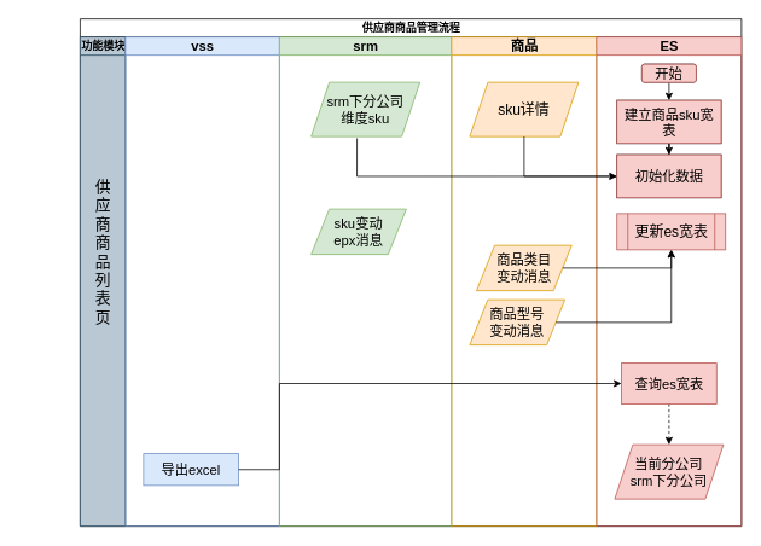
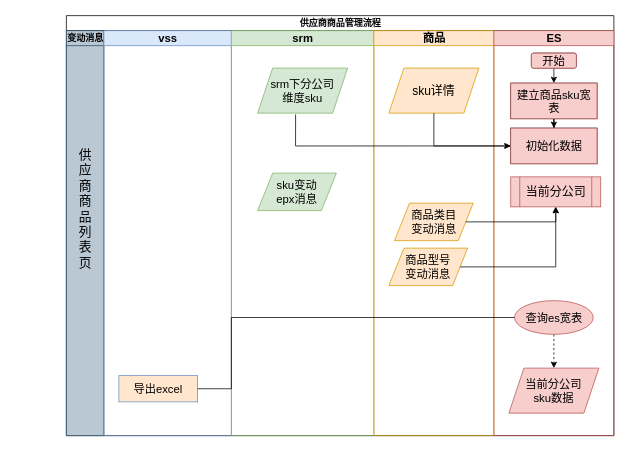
  <mxCell id="0" />
  <mxCell id="1" parent="0" />
  <mxCell id="2" value="供应商商品管理流程" style="swimlane;childLayout=stackLayout;resizeParent=1;resizeParentMax=0;startSize=20;html=1;" parent="1" vertex="1"><mxGeometry x="88" y="20" width="730" height="560" as="geometry" /></mxCell>
- <mxCell id="3" value="&lt;font style=&quot;font-size: 12px;&quot;&gt;功能模块&lt;/font&gt;" style="swimlane;startSize=20;html=1;fillColor=#bac8d3;strokeColor=#23445d;labelBackgroundColor=none;fillStyle=auto;swimlaneFillColor=#BAC8D3;" parent="2" vertex="1"><mxGeometry y="20" width="50" height="540" as="geometry" /></mxCell>
+ <mxCell id="3" value="&lt;font style=&quot;font-size: 12px;&quot;&gt;变动消息&lt;/font&gt;" style="swimlane;startSize=20;html=1;fillColor=#bac8d3;strokeColor=#23445d;labelBackgroundColor=none;fillStyle=auto;swimlaneFillColor=#BAC8D3;" parent="2" vertex="1"><mxGeometry y="20" width="50" height="540" as="geometry" /></mxCell>
  <mxCell id="4" value="&lt;font style=&quot;font-size: 17px;&quot;&gt;供应商商品列表页&lt;/font&gt;" style="text;html=1;align=center;verticalAlign=middle;whiteSpace=wrap;rounded=0;textDirection=ltr;horizontal=0;rotation=90;" parent="3" vertex="1"><mxGeometry x="-67.5" y="225" width="185" height="25" as="geometry" /></mxCell>
  <mxCell id="5" value="&lt;font style=&quot;font-size: 15px;&quot;&gt;vss&lt;/font&gt;" style="swimlane;startSize=20;html=1;fillColor=#dae8fc;strokeColor=#6c8ebf;" parent="2" vertex="1"><mxGeometry x="50" y="20" width="170" height="540" as="geometry" /></mxCell>
- <mxCell id="6" value="&lt;font style=&quot;font-size: 15px;&quot;&gt;导出excel&lt;/font&gt;" style="rounded=0;whiteSpace=wrap;html=1;fillColor=#dae8fc;strokeColor=#6c8ebf;" parent="5" vertex="1"><mxGeometry x="20" y="460" width="105" height="35" as="geometry" /></mxCell>
+ <mxCell id="6" value="&lt;font style=&quot;font-size: 15px;&quot;&gt;导出excel&lt;/font&gt;" style="rounded=0;whiteSpace=wrap;html=1;fillColor=#ffe6cc;strokeColor=#6c8ebf;" parent="5" vertex="1"><mxGeometry x="20" y="460" width="105" height="35" as="geometry" /></mxCell>
  <mxCell id="7" value="&lt;font style=&quot;font-size: 15px;&quot;&gt;srm&lt;/font&gt;" style="swimlane;startSize=20;html=1;fillColor=#d5e8d4;strokeColor=#82b366;" parent="2" vertex="1"><mxGeometry x="220" y="20" width="190" height="540" as="geometry" /></mxCell>
  <mxCell id="8" value="&lt;font style=&quot;font-size: 15px;&quot;&gt;srm下分公司&lt;br&gt;维度sku&lt;/font&gt;" style="shape=parallelogram;perimeter=parallelogramPerimeter;whiteSpace=wrap;html=1;fixedSize=1;fillColor=#d5e8d4;strokeColor=#82b366;" parent="7" vertex="1"><mxGeometry x="35.0" y="50" width="120" height="60" as="geometry" /></mxCell>
  <mxCell id="9" value="&lt;font style=&quot;font-size: 15px;&quot;&gt;sku变动&lt;br&gt;epx消息&lt;/font&gt;" style="shape=parallelogram;perimeter=parallelogramPerimeter;whiteSpace=wrap;html=1;fixedSize=1;fillColor=#d5e8d4;strokeColor=#82b366;" parent="7" vertex="1"><mxGeometry x="35" y="190" width="105" height="50" as="geometry" /></mxCell>
  <mxCell id="10" value="&lt;font style=&quot;font-size: 15px;&quot;&gt;商品&lt;/font&gt;" style="swimlane;startSize=20;html=1;fillColor=#ffe6cc;strokeColor=#d79b00;" parent="2" vertex="1"><mxGeometry x="410" y="20" width="160" height="540" as="geometry" /></mxCell>
  <mxCell id="11" value="&lt;font style=&quot;font-size: 16px;&quot;&gt;sku详情&lt;/font&gt;" style="shape=parallelogram;perimeter=parallelogramPerimeter;whiteSpace=wrap;html=1;fixedSize=1;fillColor=#ffe6cc;strokeColor=#d79b00;" parent="10" vertex="1"><mxGeometry x="20.0" y="50" width="120" height="60" as="geometry" /></mxCell>
  <mxCell id="12" value="&lt;font style=&quot;font-size: 15px;&quot;&gt;商品类目&lt;br&gt;变动消息&lt;/font&gt;" style="shape=parallelogram;perimeter=parallelogramPerimeter;whiteSpace=wrap;html=1;fixedSize=1;fillColor=#ffe6cc;strokeColor=#d79b00;" parent="10" vertex="1"><mxGeometry x="27.5" y="230" width="105" height="50" as="geometry" /></mxCell>
  <mxCell id="13" value="&lt;span style=&quot;font-size: 15px;&quot;&gt;商品型号&lt;br&gt;变动消息&lt;/span&gt;" style="shape=parallelogram;perimeter=parallelogramPerimeter;whiteSpace=wrap;html=1;fixedSize=1;fillColor=#ffe6cc;strokeColor=#d79b00;" parent="10" vertex="1"><mxGeometry x="20" y="290" width="105" height="50" as="geometry" /></mxCell>
  <mxCell id="14" value="&lt;font style=&quot;font-size: 15px;&quot;&gt;ES&lt;/font&gt;" style="swimlane;startSize=20;html=1;fillColor=#f8cecc;strokeColor=#b85450;" parent="2" vertex="1"><mxGeometry x="570" y="20" width="160" height="540" as="geometry" /></mxCell>
  <mxCell id="15" style="edgeStyle=orthogonalEdgeStyle;rounded=0;orthogonalLoop=1;jettySize=auto;html=1;entryX=0.5;entryY=0;entryDx=0;entryDy=0;" parent="14" source="16" target="17" edge="1"><mxGeometry relative="1" as="geometry" /></mxCell>
  <mxCell id="16" value="&lt;span style=&quot;font-size: 15px;&quot;&gt;建立商品sku宽表&lt;/span&gt;" style="rounded=0;whiteSpace=wrap;html=1;" parent="14" vertex="1"><mxGeometry x="22.5" y="70" width="115" height="47.5" as="geometry" /></mxCell>
  <mxCell id="17" value="&lt;span style=&quot;font-size: 15px;&quot;&gt;初始化数据&lt;/span&gt;" style="rounded=0;whiteSpace=wrap;html=1;" parent="14" vertex="1"><mxGeometry x="22.5" y="130" width="115" height="47.5" as="geometry" /></mxCell>
  <mxCell id="18" style="edgeStyle=orthogonalEdgeStyle;rounded=0;orthogonalLoop=1;jettySize=auto;html=1;exitX=0.5;exitY=1;exitDx=0;exitDy=0;entryX=0.5;entryY=0;entryDx=0;entryDy=0;" parent="14" source="19" target="16" edge="1"><mxGeometry relative="1" as="geometry" /></mxCell>
  <mxCell id="19" value="&lt;font style=&quot;font-size: 15px;&quot;&gt;开始&lt;/font&gt;" style="rounded=1;whiteSpace=wrap;html=1;" parent="14" vertex="1"><mxGeometry x="50" y="30" width="60" height="20" as="geometry" /></mxCell>
  <mxCell id="20" value="" style="edgeStyle=orthogonalEdgeStyle;rounded=0;orthogonalLoop=1;jettySize=auto;html=1;dashed=1;" parent="14" source="21" target="23" edge="1"><mxGeometry relative="1" as="geometry" /></mxCell>
- <mxCell id="21" value="&lt;font style=&quot;font-size: 15px;&quot;&gt;查询es宽表&lt;/font&gt;" style="rounded=0;whiteSpace=wrap;html=1;fillColor=#f8cecc;strokeColor=#b85450;" parent="14" vertex="1"><mxGeometry x="27.5" y="360" width="105" height="45" as="geometry" /></mxCell>
- <mxCell id="22" value="&lt;font style=&quot;font-size: 16px;&quot;&gt;更新es宽表&lt;/font&gt;" style="shape=process;whiteSpace=wrap;html=1;backgroundOutline=1;fillColor=#f8cecc;strokeColor=#b85450;" parent="14" vertex="1"><mxGeometry x="22.5" y="195" width="120" height="40" as="geometry" /></mxCell>
- <mxCell id="23" value="&lt;font style=&quot;font-size: 15px;&quot;&gt;当前分公司&lt;br&gt;srm下分公司&lt;/font&gt;" style="shape=parallelogram;perimeter=parallelogramPerimeter;whiteSpace=wrap;html=1;fixedSize=1;rounded=0;fillColor=#f8cecc;strokeColor=#b85450;" parent="14" vertex="1"><mxGeometry x="20" y="450" width="120" height="60" as="geometry" /></mxCell>
+ <mxCell id="21" value="&lt;font style=&quot;font-size: 15px;&quot;&gt;查询es宽表&lt;/font&gt;" style="ellipse;whiteSpace=wrap;html=1;fillColor=#f8cecc;strokeColor=#b85450;" parent="14" vertex="1"><mxGeometry x="27.5" y="360" width="105" height="45" as="geometry" /></mxCell>
+ <mxCell id="22" value="&lt;font style=&quot;font-size: 16px;&quot;&gt;当前分公司&lt;/font&gt;" style="shape=process;whiteSpace=wrap;html=1;backgroundOutline=1;fillColor=#f8cecc;strokeColor=#b85450;" parent="14" vertex="1"><mxGeometry x="22.5" y="195" width="120" height="40" as="geometry" /></mxCell>
+ <mxCell id="23" value="&lt;font style=&quot;font-size: 15px;&quot;&gt;当前分公司&lt;br&gt;sku数据&lt;/font&gt;" style="shape=parallelogram;perimeter=parallelogramPerimeter;whiteSpace=wrap;html=1;fixedSize=1;rounded=0;fillColor=#f8cecc;strokeColor=#b85450;" parent="14" vertex="1"><mxGeometry x="20" y="450" width="120" height="60" as="geometry" /></mxCell>
  <mxCell id="24" value="&lt;font style=&quot;font-size: 15px;&quot;&gt;开始&lt;/font&gt;" style="rounded=1;whiteSpace=wrap;html=1;fillColor=#f8cecc;strokeColor=#b85450;" parent="14" vertex="1"><mxGeometry x="50" y="30" width="60" height="20" as="geometry" /></mxCell>
  <mxCell id="25" value="&lt;span style=&quot;font-size: 15px;&quot;&gt;建立商品sku宽表&lt;/span&gt;" style="rounded=0;whiteSpace=wrap;html=1;fillColor=#f8cecc;strokeColor=#b85450;" parent="14" vertex="1"><mxGeometry x="22.5" y="70" width="115" height="47.5" as="geometry" /></mxCell>
  <mxCell id="26" value="&lt;span style=&quot;font-size: 15px;&quot;&gt;初始化数据&lt;/span&gt;" style="rounded=0;whiteSpace=wrap;html=1;fillColor=#f8cecc;strokeColor=#b85450;" parent="14" vertex="1"><mxGeometry x="22.5" y="130" width="115" height="47.5" as="geometry" /></mxCell>
  <mxCell id="27" style="edgeStyle=orthogonalEdgeStyle;rounded=0;orthogonalLoop=1;jettySize=auto;html=1;exitX=0;exitY=0.5;exitDx=0;exitDy=0;entryX=0.5;entryY=1;entryDx=0;entryDy=0;startArrow=classicThin;startFill=1;endArrow=none;endFill=0;" parent="2" source="17" target="11" edge="1"><mxGeometry relative="1" as="geometry"><mxPoint x="520.043" y="120.0" as="targetPoint" /></mxGeometry></mxCell>
  <mxCell id="28" style="edgeStyle=orthogonalEdgeStyle;rounded=0;orthogonalLoop=1;jettySize=auto;html=1;exitX=0;exitY=0.5;exitDx=0;exitDy=0;entryX=0.422;entryY=1.03;entryDx=0;entryDy=0;entryPerimeter=0;startArrow=classic;startFill=1;endArrow=none;endFill=0;" parent="2" source="17" target="8" edge="1"><mxGeometry relative="1" as="geometry"><mxPoint x="342.5" y="120.0" as="targetPoint" /></mxGeometry></mxCell>
- <mxCell id="29" style="edgeStyle=orthogonalEdgeStyle;rounded=0;orthogonalLoop=1;jettySize=auto;html=1;exitX=1;exitY=0.5;exitDx=0;exitDy=0;entryX=0;entryY=0.5;entryDx=0;entryDy=0;" parent="2" source="6" target="21" edge="1"><mxGeometry relative="1" as="geometry"><mxPoint x="230.0" y="400" as="targetPoint" /><Array as="points"><mxPoint x="220" y="498" /><mxPoint x="220" y="402" /></Array></mxGeometry></mxCell>
+ <mxCell id="29" style="edgeStyle=orthogonalEdgeStyle;rounded=0;orthogonalLoop=1;jettySize=auto;html=1;exitX=1;exitY=0.5;exitDx=0;exitDy=0;entryX=0;entryY=0.5;entryDx=0;entryDy=0;endArrow=none;" parent="2" source="6" target="21" edge="1"><mxGeometry relative="1" as="geometry"><mxPoint x="230.0" y="400" as="targetPoint" /><Array as="points"><mxPoint x="220" y="498" /><mxPoint x="220" y="402" /></Array></mxGeometry></mxCell>
  <mxCell id="30" style="edgeStyle=orthogonalEdgeStyle;rounded=0;orthogonalLoop=1;jettySize=auto;html=1;exitX=1;exitY=0.5;exitDx=0;exitDy=0;entryX=0.5;entryY=1;entryDx=0;entryDy=0;" parent="2" source="12" target="22" edge="1"><mxGeometry relative="1" as="geometry" /></mxCell>
  <mxCell id="31" style="edgeStyle=orthogonalEdgeStyle;rounded=0;orthogonalLoop=1;jettySize=auto;html=1;exitX=1;exitY=0.5;exitDx=0;exitDy=0;entryX=0.5;entryY=1;entryDx=0;entryDy=0;" parent="2" source="13" target="22" edge="1"><mxGeometry relative="1" as="geometry" /></mxCell>
